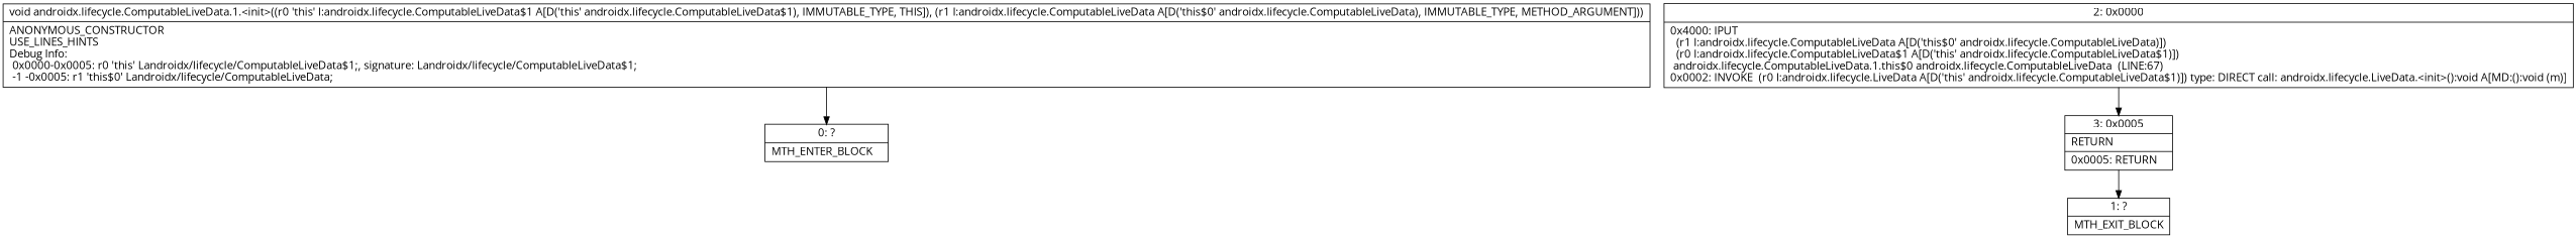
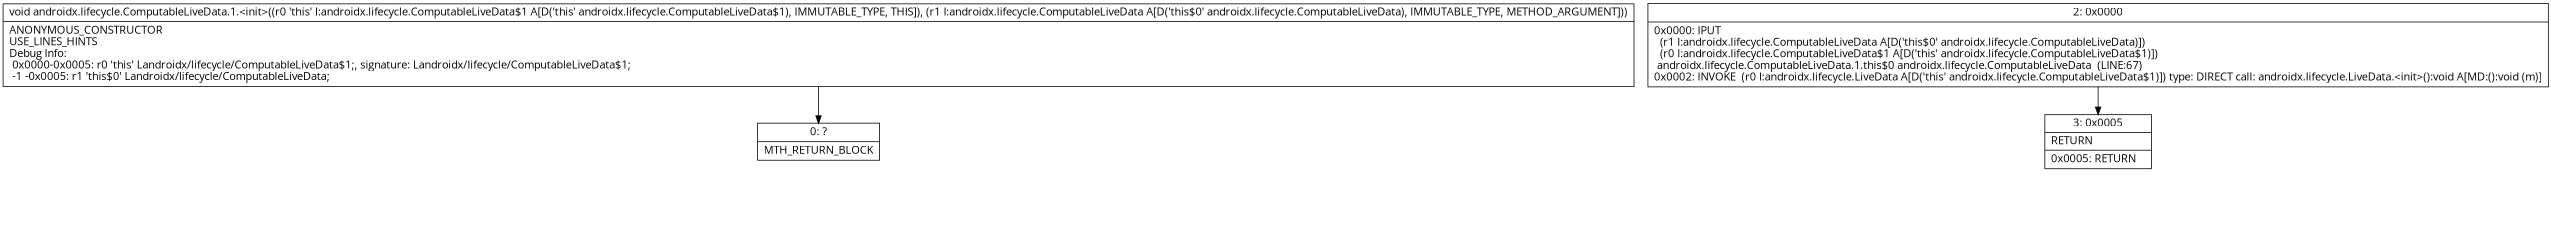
  digraph {
    fontname="Open Sans"
    node [fontname="Open Sans" shape=record]
    edge [fontname="Open Sans"]
-   n1 [label="{0\:\ ?|MTH_ENTER_BLOCK\l}"]
-   n2 [label="{2\:\ 0x0000|0x4000: IPUT  \l  (r1 I:androidx.lifecycle.ComputableLiveData A[D('this$0' androidx.lifecycle.ComputableLiveData)])\l  (r0 I:androidx.lifecycle.ComputableLiveData$1 A[D('this' androidx.lifecycle.ComputableLiveData$1)])\l androidx.lifecycle.ComputableLiveData.1.this$0 androidx.lifecycle.ComputableLiveData  (LINE:67)\l0x0002: INVOKE  (r0 I:androidx.lifecycle.LiveData A[D('this' androidx.lifecycle.ComputableLiveData$1)]) type: DIRECT call: androidx.lifecycle.LiveData.\<init\>():void A[MD:():void (m)]\l}"]
+   n1 [label="{0\:\ ?|MTH_RETURN_BLOCK\l}"]
+   n2 [label="{2\:\ 0x0000|0x0000: IPUT  \l  (r1 I:androidx.lifecycle.ComputableLiveData A[D('this$0' androidx.lifecycle.ComputableLiveData)])\l  (r0 I:androidx.lifecycle.ComputableLiveData$1 A[D('this' androidx.lifecycle.ComputableLiveData$1)])\l androidx.lifecycle.ComputableLiveData.1.this$0 androidx.lifecycle.ComputableLiveData  (LINE:67)\l0x0002: INVOKE  (r0 I:androidx.lifecycle.LiveData A[D('this' androidx.lifecycle.ComputableLiveData$1)]) type: DIRECT call: androidx.lifecycle.LiveData.\<init\>():void A[MD:():void (m)]\l}"]
    n3 [label="{3\:\ 0x0005|RETURN\l|0x0005: RETURN   \l}"]
-   n4 [label="{1\:\ ?|MTH_EXIT_BLOCK\l}"]
    n5 [label="{void androidx.lifecycle.ComputableLiveData.1.\<init\>((r0 'this' I:androidx.lifecycle.ComputableLiveData$1 A[D('this' androidx.lifecycle.ComputableLiveData$1), IMMUTABLE_TYPE, THIS]), (r1 I:androidx.lifecycle.ComputableLiveData A[D('this$0' androidx.lifecycle.ComputableLiveData), IMMUTABLE_TYPE, METHOD_ARGUMENT]))  | ANONYMOUS_CONSTRUCTOR\lUSE_LINES_HINTS\lDebug Info:\l  0x0000\-0x0005: r0 'this' Landroidx\/lifecycle\/ComputableLiveData$1;, signature: Landroidx\/lifecycle\/ComputableLiveData$1;\l  \-1 \-0x0005: r1 'this$0' Landroidx\/lifecycle\/ComputableLiveData;\l}"]
    n2 -> n3
-   n3 -> n4
    n5 -> n1
  }
